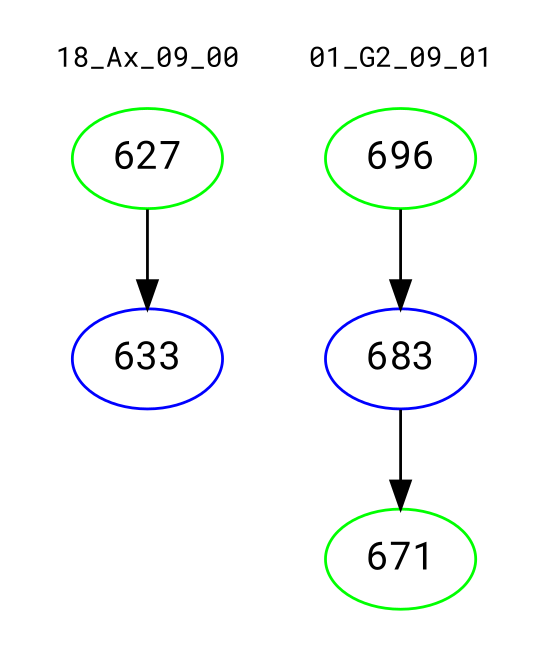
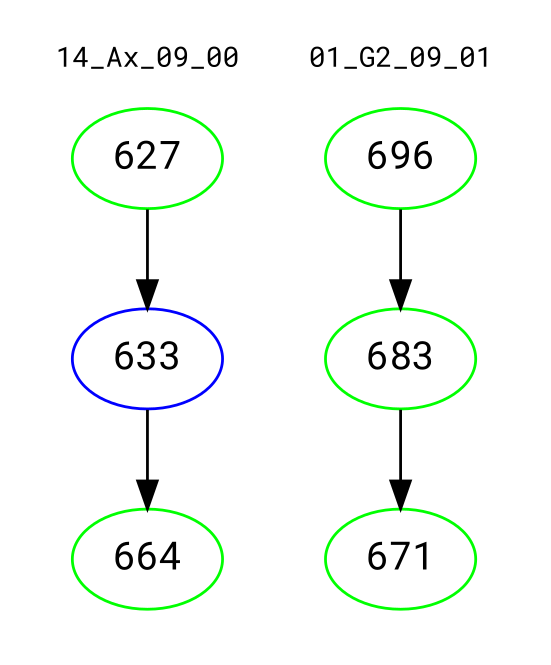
  digraph {
    fontname="Roboto Mono"
    node [color=green fontname="Roboto Mono"]
    edge [color=black fontname="Roboto Mono"]
    n1 [color=blue label=633]
    n2 [label=627]
-   n4 [color=blue label=683]
+   n3 [label=664]
+   n4 [label=683]
    n5 [label=671]
    n6 [label=696]
    subgraph cluster_1 {
      color=white
      fontsize=10
-     label="18_Ax_09_00"
+     label="14_Ax_09_00"
      n1
      n2
+     n3
    }
    subgraph cluster_2 {
      color=white
      fontsize=10
      label="01_G2_09_01"
      n4
      n5
      n6
    }
+   n1 -> n3
    n2 -> n1
    n4 -> n5
    n6 -> n4
  }
